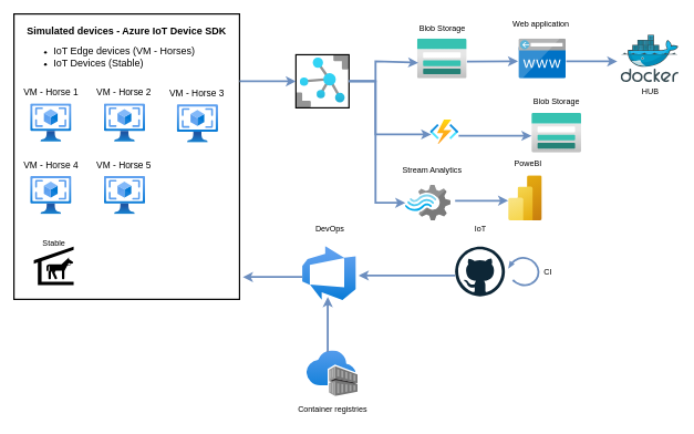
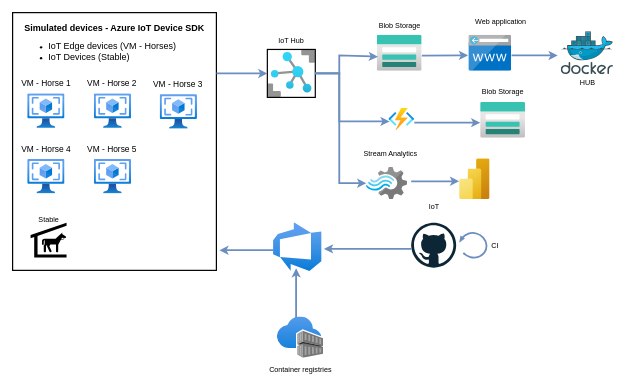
  <mxCell id="0" />
  <mxCell id="1" parent="0" />
  <mxCell id="2" value="" style="group" parent="1" vertex="1" connectable="0"><mxGeometry x="445" y="52" width="80" height="110" as="geometry" /></mxCell>
  <mxCell id="3" value="" style="image;aspect=fixed;html=1;points=[];align=center;fontSize=12;image=img/lib/azure2/iot/IoT_Hub.svg;strokeWidth=2;imageBorder=default;" parent="2" vertex="1"><mxGeometry y="30" width="80" height="80" as="geometry" /></mxCell>
+ <mxCell id="4" value="&lt;div&gt;IoT Hub&lt;/div&gt;" style="text;html=1;align=center;verticalAlign=middle;whiteSpace=wrap;rounded=0;" parent="2" vertex="1"><mxGeometry width="80" height="30" as="geometry" /></mxCell>
  <mxCell id="5" value="" style="group" parent="1" vertex="1" connectable="0"><mxGeometry x="625" y="32" width="80" height="86" as="geometry" /></mxCell>
  <mxCell id="6" value="" style="image;aspect=fixed;html=1;points=[];align=center;fontSize=12;image=img/lib/azure2/storage/Storage_Accounts.svg;" parent="5" vertex="1"><mxGeometry x="3" y="26" width="75" height="60" as="geometry" /></mxCell>
  <mxCell id="7" value="Blob Storage" style="text;html=1;align=center;verticalAlign=middle;whiteSpace=wrap;rounded=0;" parent="5" vertex="1"><mxGeometry x="0.5" width="80" height="20" as="geometry" /></mxCell>
  <mxCell id="8" value="" style="image;aspect=fixed;html=1;points=[];align=center;fontSize=12;image=img/lib/azure2/containers/Container_Registries.svg;" parent="1" vertex="1"><mxGeometry x="461.53" y="528" width="76.93" height="69" as="geometry" /></mxCell>
  <mxCell id="9" value="Container registries" style="text;html=1;align=center;verticalAlign=middle;resizable=0;points=[];autosize=1;strokeColor=none;fillColor=none;" parent="1" vertex="1"><mxGeometry x="434.99" y="602" width="130" height="30" as="geometry" /></mxCell>
  <mxCell id="10" value="" style="rounded=0;whiteSpace=wrap;html=1;strokeWidth=2;" parent="1" vertex="1"><mxGeometry x="20" y="20.57" width="340" height="430" as="geometry" /></mxCell>
  <mxCell id="11" value="&lt;div align=&quot;left&quot;&gt;&lt;font style=&quot;font-size: 15px;&quot;&gt;&lt;b&gt;&lt;font&gt;Simulated devices - Azure IoT Device SDK&lt;/font&gt;&lt;/b&gt;&lt;/font&gt;&lt;/div&gt;&lt;div align=&quot;left&quot;&gt;&lt;ul&gt;&lt;li&gt;&lt;font style=&quot;font-size: 15px;&quot;&gt;IoT Edge devices (VM - Horses)&lt;/font&gt;&lt;/li&gt;&lt;li&gt;&lt;font style=&quot;font-size: 15px;&quot;&gt;IoT Devices (Stable)&lt;/font&gt;&lt;/li&gt;&lt;/ul&gt;&lt;/div&gt;" style="text;html=1;align=center;verticalAlign=middle;whiteSpace=wrap;rounded=0;" parent="1" vertex="1"><mxGeometry x="20" y="20.57" width="340" height="111.43" as="geometry" /></mxCell>
  <mxCell id="12" value="" style="shape=mxgraph.signs.animals.stable;html=1;pointerEvents=1;fillColor=#000000;strokeColor=none;verticalLabelPosition=bottom;verticalAlign=top;align=center;" parent="1" vertex="1"><mxGeometry x="50" y="371" width="60" height="58" as="geometry" /></mxCell>
  <mxCell id="13" value="Stable" style="text;html=1;align=center;verticalAlign=middle;resizable=0;points=[];autosize=1;strokeColor=none;fillColor=none;" parent="1" vertex="1"><mxGeometry x="50" y="352" width="60" height="30" as="geometry" /></mxCell>
  <mxCell id="14" value="" style="group" parent="1" vertex="1" connectable="0"><mxGeometry x="31" y="120.65" width="98" height="109.35" as="geometry" /></mxCell>
  <mxCell id="15" value="" style="image;aspect=fixed;html=1;points=[];align=center;fontSize=12;image=img/lib/azure2/compute/VM_Images_Classic.svg;" parent="14" vertex="1"><mxGeometry x="13.913" y="35.016" width="62.184" height="57.678" as="geometry" /></mxCell>
  <mxCell id="16" value="&lt;font style=&quot;font-size: 14px;&quot;&gt;VM - Horse 1&lt;/font&gt;" style="text;html=1;align=center;verticalAlign=middle;whiteSpace=wrap;rounded=0;" parent="14" vertex="1"><mxGeometry width="90" height="35.02" as="geometry" /></mxCell>
  <mxCell id="17" value="" style="shape=image;html=1;verticalAlign=top;verticalLabelPosition=bottom;labelBackgroundColor=#ffffff;imageAspect=0;aspect=fixed;image=https://cdn0.iconfinder.com/data/icons/phosphor-regular-vol-3/256/horse-128.png" parent="14" vertex="1"><mxGeometry x="60" y="61.35" width="48" height="48" as="geometry" /></mxCell>
  <mxCell id="18" value="" style="group" parent="1" vertex="1" connectable="0"><mxGeometry x="141" y="120.65" width="98" height="109.35" as="geometry" /></mxCell>
  <mxCell id="19" value="" style="image;aspect=fixed;html=1;points=[];align=center;fontSize=12;image=img/lib/azure2/compute/VM_Images_Classic.svg;" parent="18" vertex="1"><mxGeometry x="14.913" y="35.016" width="62.184" height="57.678" as="geometry" /></mxCell>
  <mxCell id="20" value="&lt;font style=&quot;font-size: 14px;&quot;&gt;VM - Horse 2&lt;/font&gt;" style="text;html=1;align=center;verticalAlign=middle;whiteSpace=wrap;rounded=0;" parent="18" vertex="1"><mxGeometry width="90" height="35.02" as="geometry" /></mxCell>
  <mxCell id="21" value="" style="shape=image;html=1;verticalAlign=top;verticalLabelPosition=bottom;labelBackgroundColor=#ffffff;imageAspect=0;aspect=fixed;image=https://cdn0.iconfinder.com/data/icons/phosphor-regular-vol-3/256/horse-128.png" parent="18" vertex="1"><mxGeometry x="60" y="61.35" width="48" height="48" as="geometry" /></mxCell>
  <mxCell id="22" value="" style="group" parent="1" vertex="1" connectable="0"><mxGeometry x="31" y="230" width="108" height="108" as="geometry" /></mxCell>
  <mxCell id="23" value="" style="image;aspect=fixed;html=1;points=[];align=center;fontSize=12;image=img/lib/azure2/compute/VM_Images_Classic.svg;" parent="22" vertex="1"><mxGeometry x="13.913" y="35.016" width="62.184" height="57.678" as="geometry" /></mxCell>
  <mxCell id="24" value="&lt;font style=&quot;font-size: 14px;&quot;&gt;VM - Horse 4&lt;/font&gt;" style="text;html=1;align=center;verticalAlign=middle;whiteSpace=wrap;rounded=0;" parent="22" vertex="1"><mxGeometry width="90" height="35.02" as="geometry" /></mxCell>
  <mxCell id="25" value="" style="shape=image;html=1;verticalAlign=top;verticalLabelPosition=bottom;labelBackgroundColor=#ffffff;imageAspect=0;aspect=fixed;image=https://cdn0.iconfinder.com/data/icons/phosphor-regular-vol-3/256/horse-128.png" parent="22" vertex="1"><mxGeometry x="60" y="60" width="48" height="48" as="geometry" /></mxCell>
  <mxCell id="26" value="" style="group" parent="1" vertex="1" connectable="0"><mxGeometry x="141" y="230" width="90" height="92.694" as="geometry" /></mxCell>
  <mxCell id="27" value="" style="image;aspect=fixed;html=1;points=[];align=center;fontSize=12;image=img/lib/azure2/compute/VM_Images_Classic.svg;" parent="26" vertex="1"><mxGeometry x="14.913" y="35.016" width="62.184" height="57.678" as="geometry" /></mxCell>
  <mxCell id="28" value="&lt;font style=&quot;font-size: 14px;&quot;&gt;VM - Horse 5&lt;/font&gt;" style="text;html=1;align=center;verticalAlign=middle;whiteSpace=wrap;rounded=0;" parent="26" vertex="1"><mxGeometry width="90" height="35.02" as="geometry" /></mxCell>
  <mxCell id="29" value="" style="group" parent="1" vertex="1" connectable="0"><mxGeometry x="251" y="122" width="98" height="109.35" as="geometry" /></mxCell>
  <mxCell id="30" value="" style="image;aspect=fixed;html=1;points=[];align=center;fontSize=12;image=img/lib/azure2/compute/VM_Images_Classic.svg;" parent="29" vertex="1"><mxGeometry x="14.913" y="35.016" width="62.184" height="57.678" as="geometry" /></mxCell>
  <mxCell id="31" value="&lt;font style=&quot;font-size: 14px;&quot;&gt;VM - Horse 3&lt;/font&gt;" style="text;html=1;align=center;verticalAlign=middle;whiteSpace=wrap;rounded=0;" parent="29" vertex="1"><mxGeometry width="90" height="35.02" as="geometry" /></mxCell>
  <mxCell id="32" value="" style="shape=image;html=1;verticalAlign=top;verticalLabelPosition=bottom;labelBackgroundColor=#ffffff;imageAspect=0;aspect=fixed;image=https://cdn0.iconfinder.com/data/icons/phosphor-regular-vol-3/256/horse-128.png" parent="29" vertex="1"><mxGeometry x="60" y="61.35" width="48" height="48" as="geometry" /></mxCell>
  <mxCell id="33" value="" style="shape=image;html=1;verticalAlign=top;verticalLabelPosition=bottom;labelBackgroundColor=#ffffff;imageAspect=0;aspect=fixed;image=https://cdn0.iconfinder.com/data/icons/phosphor-regular-vol-3/256/horse-128.png" parent="1" vertex="1"><mxGeometry x="203" y="291" width="48" height="48" as="geometry" /></mxCell>
  <mxCell id="34" value="" style="group" parent="1" vertex="1" connectable="0"><mxGeometry x="595" y="252" width="100" height="80" as="geometry" /></mxCell>
  <mxCell id="35" value="Stream Analytics" style="text;html=1;align=center;verticalAlign=middle;resizable=0;points=[];autosize=1;strokeColor=none;fillColor=none;" parent="34" vertex="1"><mxGeometry y="-10" width="110" height="30" as="geometry" /></mxCell>
  <mxCell id="36" value="" style="image;sketch=0;aspect=fixed;html=1;points=[];align=center;fontSize=12;image=img/lib/mscae/Stream_Analytics.svg;" parent="34" vertex="1"><mxGeometry x="15.036" y="26.667" width="68.373" height="53.333" as="geometry" /></mxCell>
  <mxCell id="37" value="" style="image;sketch=0;aspect=fixed;html=1;points=[];align=center;fontSize=12;image=img/lib/mscae/CustomDomain.svg;" parent="1" vertex="1"><mxGeometry x="781" y="58" width="71.43" height="60" as="geometry" /></mxCell>
  <mxCell id="38" value="" style="shape=image;html=1;verticalAlign=top;verticalLabelPosition=bottom;labelBackgroundColor=#ffffff;imageAspect=0;aspect=fixed;image=https://cdn1.iconfinder.com/data/icons/ionicons-fill-vol-2/512/logo-docker-128.png" parent="1" vertex="1"><mxGeometry x="832" y="92" width="40" height="40" as="geometry" /></mxCell>
- <mxCell id="39" value="&lt;div align=&quot;left&quot;&gt;Web&amp;nbsp;&lt;span style=&quot;background-color: transparent; color: light-dark(rgb(0, 0, 0), rgb(255, 255, 255));&quot;&gt;application&lt;/span&gt;&lt;/div&gt;" style="text;html=1;align=left;verticalAlign=middle;resizable=0;points=[];autosize=1;strokeColor=none;fillColor=none;" parent="1" vertex="1"><mxGeometry x="770" y="20.57" width="110" height="30" as="geometry" /></mxCell>
+ <mxCell id="39" value="&lt;div align=&quot;left&quot;&gt;Web&amp;nbsp;&lt;span style=&quot;background-color: transparent; color: light-dark(rgb(0, 0, 0), rgb(255, 255, 255));&quot;&gt;application&lt;/span&gt;&lt;/div&gt;" style="text;html=1;align=left;verticalAlign=middle;resizable=0;points=[];autosize=1;strokeColor=none;fillColor=none;" parent="1" vertex="1"><mxGeometry x="790" y="20.57" width="110" height="30" as="geometry" /></mxCell>
  <mxCell id="40" value="" style="group" parent="1" vertex="1" connectable="0"><mxGeometry x="765" y="212" width="60" height="90" as="geometry" /></mxCell>
  <mxCell id="41" value="" style="image;aspect=fixed;html=1;points=[];align=center;fontSize=12;image=img/lib/azure2/analytics/Power_BI_Embedded.svg;" parent="40" vertex="1"><mxGeometry x="0.43" y="52" width="51" height="68" as="geometry" /></mxCell>
- <mxCell id="42" value="PoweBI" style="text;html=1;align=center;verticalAlign=middle;whiteSpace=wrap;rounded=0;" parent="40" vertex="1"><mxGeometry y="20" width="60" height="30" as="geometry" /></mxCell>
  <mxCell id="43" value="" style="dashed=0;outlineConnect=0;html=1;align=center;labelPosition=center;verticalLabelPosition=bottom;verticalAlign=top;shape=mxgraph.weblogos.github" parent="1" vertex="1"><mxGeometry x="685" y="371" width="75" height="75" as="geometry" /></mxCell>
  <mxCell id="44" value="" style="image;aspect=fixed;html=1;points=[];align=center;fontSize=12;image=img/lib/azure2/devops/Azure_DevOps.svg;" parent="1" vertex="1"><mxGeometry x="455" y="371" width="81" height="81" as="geometry" /></mxCell>
  <mxCell id="45" value="" style="endArrow=classic;html=1;rounded=0;fillColor=#dae8fc;strokeColor=#6c8ebf;strokeWidth=3;" parent="1" edge="1"><mxGeometry width="50" height="50" relative="1" as="geometry"><mxPoint x="360" y="122" as="sourcePoint" /><mxPoint x="445" y="122" as="targetPoint" /></mxGeometry></mxCell>
  <mxCell id="46" value="" style="endArrow=classic;html=1;rounded=0;fillColor=#dae8fc;strokeColor=#6c8ebf;strokeWidth=3;exitX=0.998;exitY=0.5;exitDx=0;exitDy=0;exitPerimeter=0;entryX=0.02;entryY=0.6;entryDx=0;entryDy=0;entryPerimeter=0;" parent="1" source="3" target="6" edge="1"><mxGeometry width="50" height="50" relative="1" as="geometry"><mxPoint x="526" y="92" as="sourcePoint" /><mxPoint x="649.979" y="91" as="targetPoint" /><Array as="points"><mxPoint x="565" y="122" /><mxPoint x="565" y="92" /></Array></mxGeometry></mxCell>
  <mxCell id="47" value="" style="endArrow=classic;html=1;rounded=0;fillColor=#dae8fc;strokeColor=#6c8ebf;strokeWidth=3;exitX=0.998;exitY=0.569;exitDx=0;exitDy=0;exitPerimeter=0;entryX=-0.016;entryY=0.564;entryDx=0;entryDy=0;entryPerimeter=0;" parent="1" source="6" target="37" edge="1"><mxGeometry width="50" height="50" relative="1" as="geometry"><mxPoint x="705" y="92" as="sourcePoint" /><mxPoint x="775" y="92" as="targetPoint" /></mxGeometry></mxCell>
  <mxCell id="48" value="" style="endArrow=classic;html=1;rounded=0;fillColor=#dae8fc;strokeColor=#6c8ebf;strokeWidth=3;exitX=0.998;exitY=0.5;exitDx=0;exitDy=0;exitPerimeter=0;" parent="1" target="36" edge="1"><mxGeometry width="50" height="50" relative="1" as="geometry"><mxPoint x="525" y="122" as="sourcePoint" /><mxPoint x="608" y="202" as="targetPoint" /><Array as="points"><mxPoint x="565" y="122" /><mxPoint x="565" y="305" /></Array></mxGeometry></mxCell>
  <mxCell id="49" value="" style="endArrow=classic;html=1;rounded=0;fillColor=#dae8fc;strokeColor=#6c8ebf;strokeWidth=3;entryX=-0.016;entryY=0.564;entryDx=0;entryDy=0;entryPerimeter=0;" parent="1" edge="1"><mxGeometry width="50" height="50" relative="1" as="geometry"><mxPoint x="685" y="302" as="sourcePoint" /><mxPoint x="765" y="302" as="targetPoint" /></mxGeometry></mxCell>
  <mxCell id="50" value="" style="verticalLabelPosition=bottom;html=1;verticalAlign=top;strokeWidth=3;shape=mxgraph.lean_mapping.physical_pull;pointerEvents=1;rotation=-160;fillColor=#dae8fc;strokeColor=#6c8ebf;" parent="1" vertex="1"><mxGeometry x="765" y="388" width="46" height="41" as="geometry" /></mxCell>
  <mxCell id="51" value="CI" style="text;html=1;align=center;verticalAlign=middle;whiteSpace=wrap;rounded=0;" parent="1" vertex="1"><mxGeometry x="795" y="393.5" width="60" height="30" as="geometry" /></mxCell>
  <mxCell id="52" value="" style="endArrow=classic;html=1;rounded=0;fillColor=#dae8fc;strokeColor=#6c8ebf;strokeWidth=3;entryX=1.043;entryY=0.54;entryDx=0;entryDy=0;entryPerimeter=0;exitX=0;exitY=0.583;exitDx=0;exitDy=0;exitPerimeter=0;" parent="1" source="43" target="44" edge="1"><mxGeometry width="50" height="50" relative="1" as="geometry"><mxPoint x="575" y="370.33" as="sourcePoint" /><mxPoint x="655" y="370.33" as="targetPoint" /></mxGeometry></mxCell>
  <mxCell id="53" value="" style="endArrow=classic;html=1;rounded=0;fillColor=#dae8fc;strokeColor=#6c8ebf;strokeWidth=3;exitX=-0.006;exitY=0.564;exitDx=0;exitDy=0;exitPerimeter=0;" parent="1" source="44" edge="1"><mxGeometry width="50" height="50" relative="1" as="geometry"><mxPoint x="455" y="371" as="sourcePoint" /><mxPoint x="365" y="417" as="targetPoint" /></mxGeometry></mxCell>
  <mxCell id="54" value="IoT" style="text;html=1;align=center;verticalAlign=middle;resizable=0;points=[];autosize=1;strokeColor=none;fillColor=none;" parent="1" vertex="1"><mxGeometry x="692.5" y="330" width="60" height="30" as="geometry" /></mxCell>
- <mxCell id="55" value="DevOps" style="text;html=1;align=center;verticalAlign=middle;resizable=0;points=[];autosize=1;strokeColor=none;fillColor=none;" parent="1" vertex="1"><mxGeometry x="460.5" y="330" width="70" height="30" as="geometry" /></mxCell>
  <mxCell id="56" value="" style="group" parent="1" vertex="1" connectable="0"><mxGeometry x="797.5" y="122" width="80" height="86" as="geometry" /></mxCell>
  <mxCell id="57" value="" style="image;aspect=fixed;html=1;points=[];align=center;fontSize=12;image=img/lib/azure2/storage/Storage_Accounts.svg;" parent="56" vertex="1"><mxGeometry x="3" y="48" width="75" height="60" as="geometry" /></mxCell>
  <mxCell id="58" value="Blob Storage" style="text;html=1;align=center;verticalAlign=middle;whiteSpace=wrap;rounded=0;" parent="56" vertex="1"><mxGeometry y="20" width="80" height="20" as="geometry" /></mxCell>
  <mxCell id="59" value="" style="group" parent="1" vertex="1" connectable="0"><mxGeometry x="615" y="179.5" width="130" height="50" as="geometry" /></mxCell>
  <mxCell id="60" value="" style="image;aspect=fixed;html=1;points=[];align=center;fontSize=12;image=img/lib/azure2/compute/Function_Apps.svg;" parent="59" vertex="1"><mxGeometry x="32.5" width="42.75" height="37.72" as="geometry" /></mxCell>
  <mxCell id="61" value="" style="endArrow=classic;html=1;rounded=0;fillColor=#dae8fc;strokeColor=#6c8ebf;strokeWidth=3;exitX=0.998;exitY=0.569;exitDx=0;exitDy=0;exitPerimeter=0;" parent="1" edge="1"><mxGeometry width="50" height="50" relative="1" as="geometry"><mxPoint x="690.25" y="204" as="sourcePoint" /><mxPoint x="800.25" y="204.14" as="targetPoint" /></mxGeometry></mxCell>
  <mxCell id="62" value="" style="endArrow=classic;html=1;rounded=0;fillColor=#dae8fc;strokeColor=#6c8ebf;strokeWidth=3;exitX=1;exitY=0.5;exitDx=0;exitDy=0;exitPerimeter=0;entryX=0.035;entryY=0.597;entryDx=0;entryDy=0;entryPerimeter=0;" parent="1" source="3" target="60" edge="1"><mxGeometry width="50" height="50" relative="1" as="geometry"><mxPoint x="535" y="132" as="sourcePoint" /><mxPoint x="620" y="315" as="targetPoint" /><Array as="points"><mxPoint x="565" y="122" /><mxPoint x="565" y="202" /></Array></mxGeometry></mxCell>
  <mxCell id="63" value="" style="endArrow=classic;html=1;rounded=0;fillColor=#dae8fc;strokeColor=#6c8ebf;strokeWidth=3;exitX=0.409;exitY=0.029;exitDx=0;exitDy=0;exitPerimeter=0;" parent="1" source="8" edge="1"><mxGeometry width="50" height="50" relative="1" as="geometry"><mxPoint x="465" y="482" as="sourcePoint" /><mxPoint x="493" y="447" as="targetPoint" /></mxGeometry></mxCell>
  <mxCell id="64" value="" style="endArrow=classic;html=1;rounded=0;fillColor=#dae8fc;strokeColor=#6c8ebf;strokeWidth=3;exitX=0.998;exitY=0.569;exitDx=0;exitDy=0;exitPerimeter=0;entryX=-0.016;entryY=0.564;entryDx=0;entryDy=0;entryPerimeter=0;" edge="1" parent="1"><mxGeometry width="50" height="50" relative="1" as="geometry"><mxPoint x="852.43" y="92" as="sourcePoint" /><mxPoint x="929.43" y="92" as="targetPoint" /></mxGeometry></mxCell>
  <mxCell id="65" value="HUB" style="image;sketch=0;aspect=fixed;html=1;points=[];align=center;fontSize=12;image=img/lib/mscae/Docker.svg;" vertex="1" parent="1"><mxGeometry x="935" y="52.28" width="87.11" height="71.43" as="geometry" /></mxCell>
